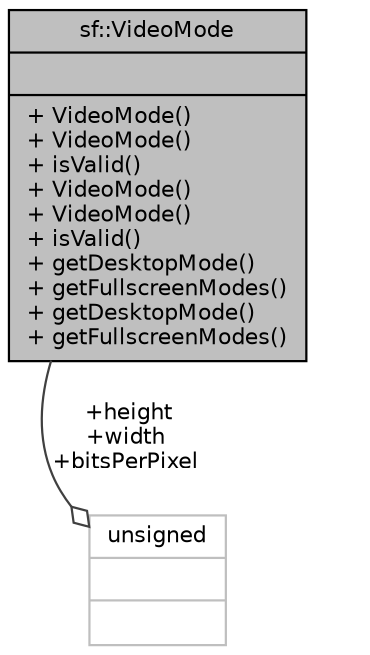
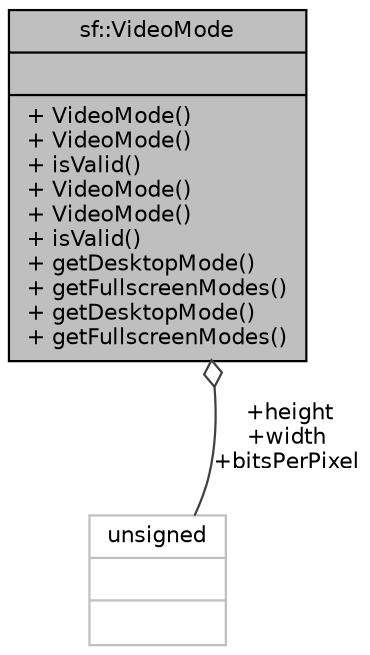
  digraph {
    node [fontname=Helvetica fontsize=10 shape=record style=filled]
    n1 [color=black fillcolor=grey75 fontcolor=black height=0.2 label="{sf::VideoMode\n||+ VideoMode()\l+ VideoMode()\l+ isValid()\l+ VideoMode()\l+ VideoMode()\l+ isValid()\l+ getDesktopMode()\l+ getFullscreenModes()\l+ getDesktopMode()\l+ getFullscreenModes()\l}" width=0.4]
    n2 [color=grey75 fillcolor=white height=0.2 label="{unsigned\n||}" width=0.4]
-   n1 -> n2 [arrowhead=odiamond color=grey25 fontname=Helvetica fontsize=10 label=" +height\n+width\n+bitsPerPixel" labelfontname=Helvetica labelfontsize=10 style=solid]
+   n2 -> n1 [arrowhead=odiamond color=grey25 fontname=Helvetica fontsize=10 label=" +height\n+width\n+bitsPerPixel" labelfontname=Helvetica labelfontsize=10 style=solid]
  }
